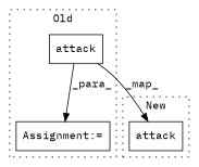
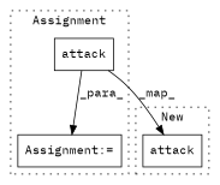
  digraph {
    fontname="IBM Plex Mono"
    node [a=32 l="7,1" shape=box fontname="IBM Plex Mono"]
    edge [fontname="IBM Plex Mono"]
    n1 [label=attack s="3888,3922"]
    n2 [a=7 l=1 label="Assignment:=" s=3887]
    n3 [label=attack s="3657,3691"]
    subgraph cluster_1 {
-     label=Old
+     label=Assignment
      style=dotted
      n1
      n2
    }
    subgraph cluster_2 {
      label=New
      style=dotted
      n3
    }
    n1 -> n2 [label=_para_]
    n1 -> n3 [label=_map_]
  }
